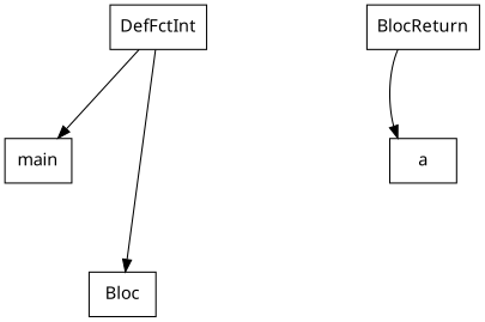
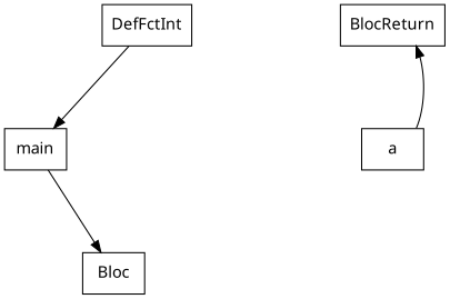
  digraph {
    fontname="Noto Sans"
    nodesep=1
    ranksep=1
    node [fontname="Noto Sans" shape=box]
    edge [fontname="Noto Sans"]
    n1 [label=DefFctInt]
    n2 [label=main]
    n3 [label=Bloc]
    n4 [label=BlocReturn]
    n5 [label=a]
    n1 -> n2
-   n1 -> n3
-   n4 -> n5
+   n2 -> n3
+   n5 -> n4
  }
